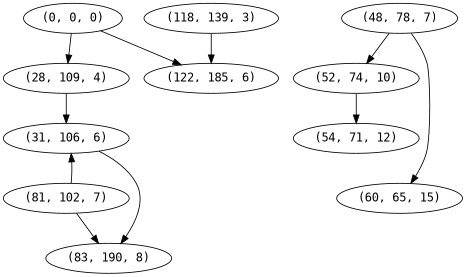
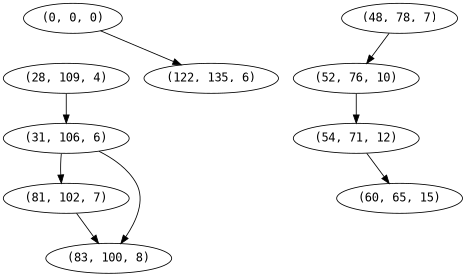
  digraph {
    fontname="DejaVu Sans Mono"
    node [fontname="DejaVu Sans Mono"]
    edge [fontname="DejaVu Sans Mono"]
    "(0, 0, 0)"
    "(28, 109, 4)"
-   "(122, 135, 6)" [label="(122, 185, 6)"]
+   "(122, 135, 6)"
    "(31, 106, 6)"
-   "(118, 139, 3)"
    n6 [label="(81, 102, 7)"]
-   "(83, 100, 8)" [label="(83, 190, 8)"]
+   "(83, 100, 8)"
    "(48, 78, 7)"
-   "(52, 74, 10)"
+   "(52, 74, 10)" [label="(52, 76, 10)"]
    "(54, 71, 12)"
    "(60, 65, 15)"
-   "(0, 0, 0)" -> "(28, 109, 4)"
    "(0, 0, 0)" -> "(122, 135, 6)"
    "(28, 109, 4)" -> "(31, 106, 6)"
-   n6 -> "(31, 106, 6)"
+   "(31, 106, 6)" -> n6
    "(31, 106, 6)" -> "(83, 100, 8)"
-   "(118, 139, 3)" -> "(122, 135, 6)"
    n6 -> "(83, 100, 8)"
    "(48, 78, 7)" -> "(52, 74, 10)"
    "(52, 74, 10)" -> "(54, 71, 12)"
-   "(48, 78, 7)" -> "(60, 65, 15)"
+   "(54, 71, 12)" -> "(60, 65, 15)"
  }
